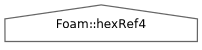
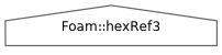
  digraph {
    rankdir=LR
-   n1 [color=grey40 fillcolor=white fontname=Helvetica fontsize=10 height=0.2 label="Foam::hexRef4" shape=house style=filled width=0.4]
+   n1 [color=grey40 fillcolor=white fontname=Helvetica fontsize=10 height=0.2 label="Foam::hexRef3" shape=house style=filled width=0.4]
  }
